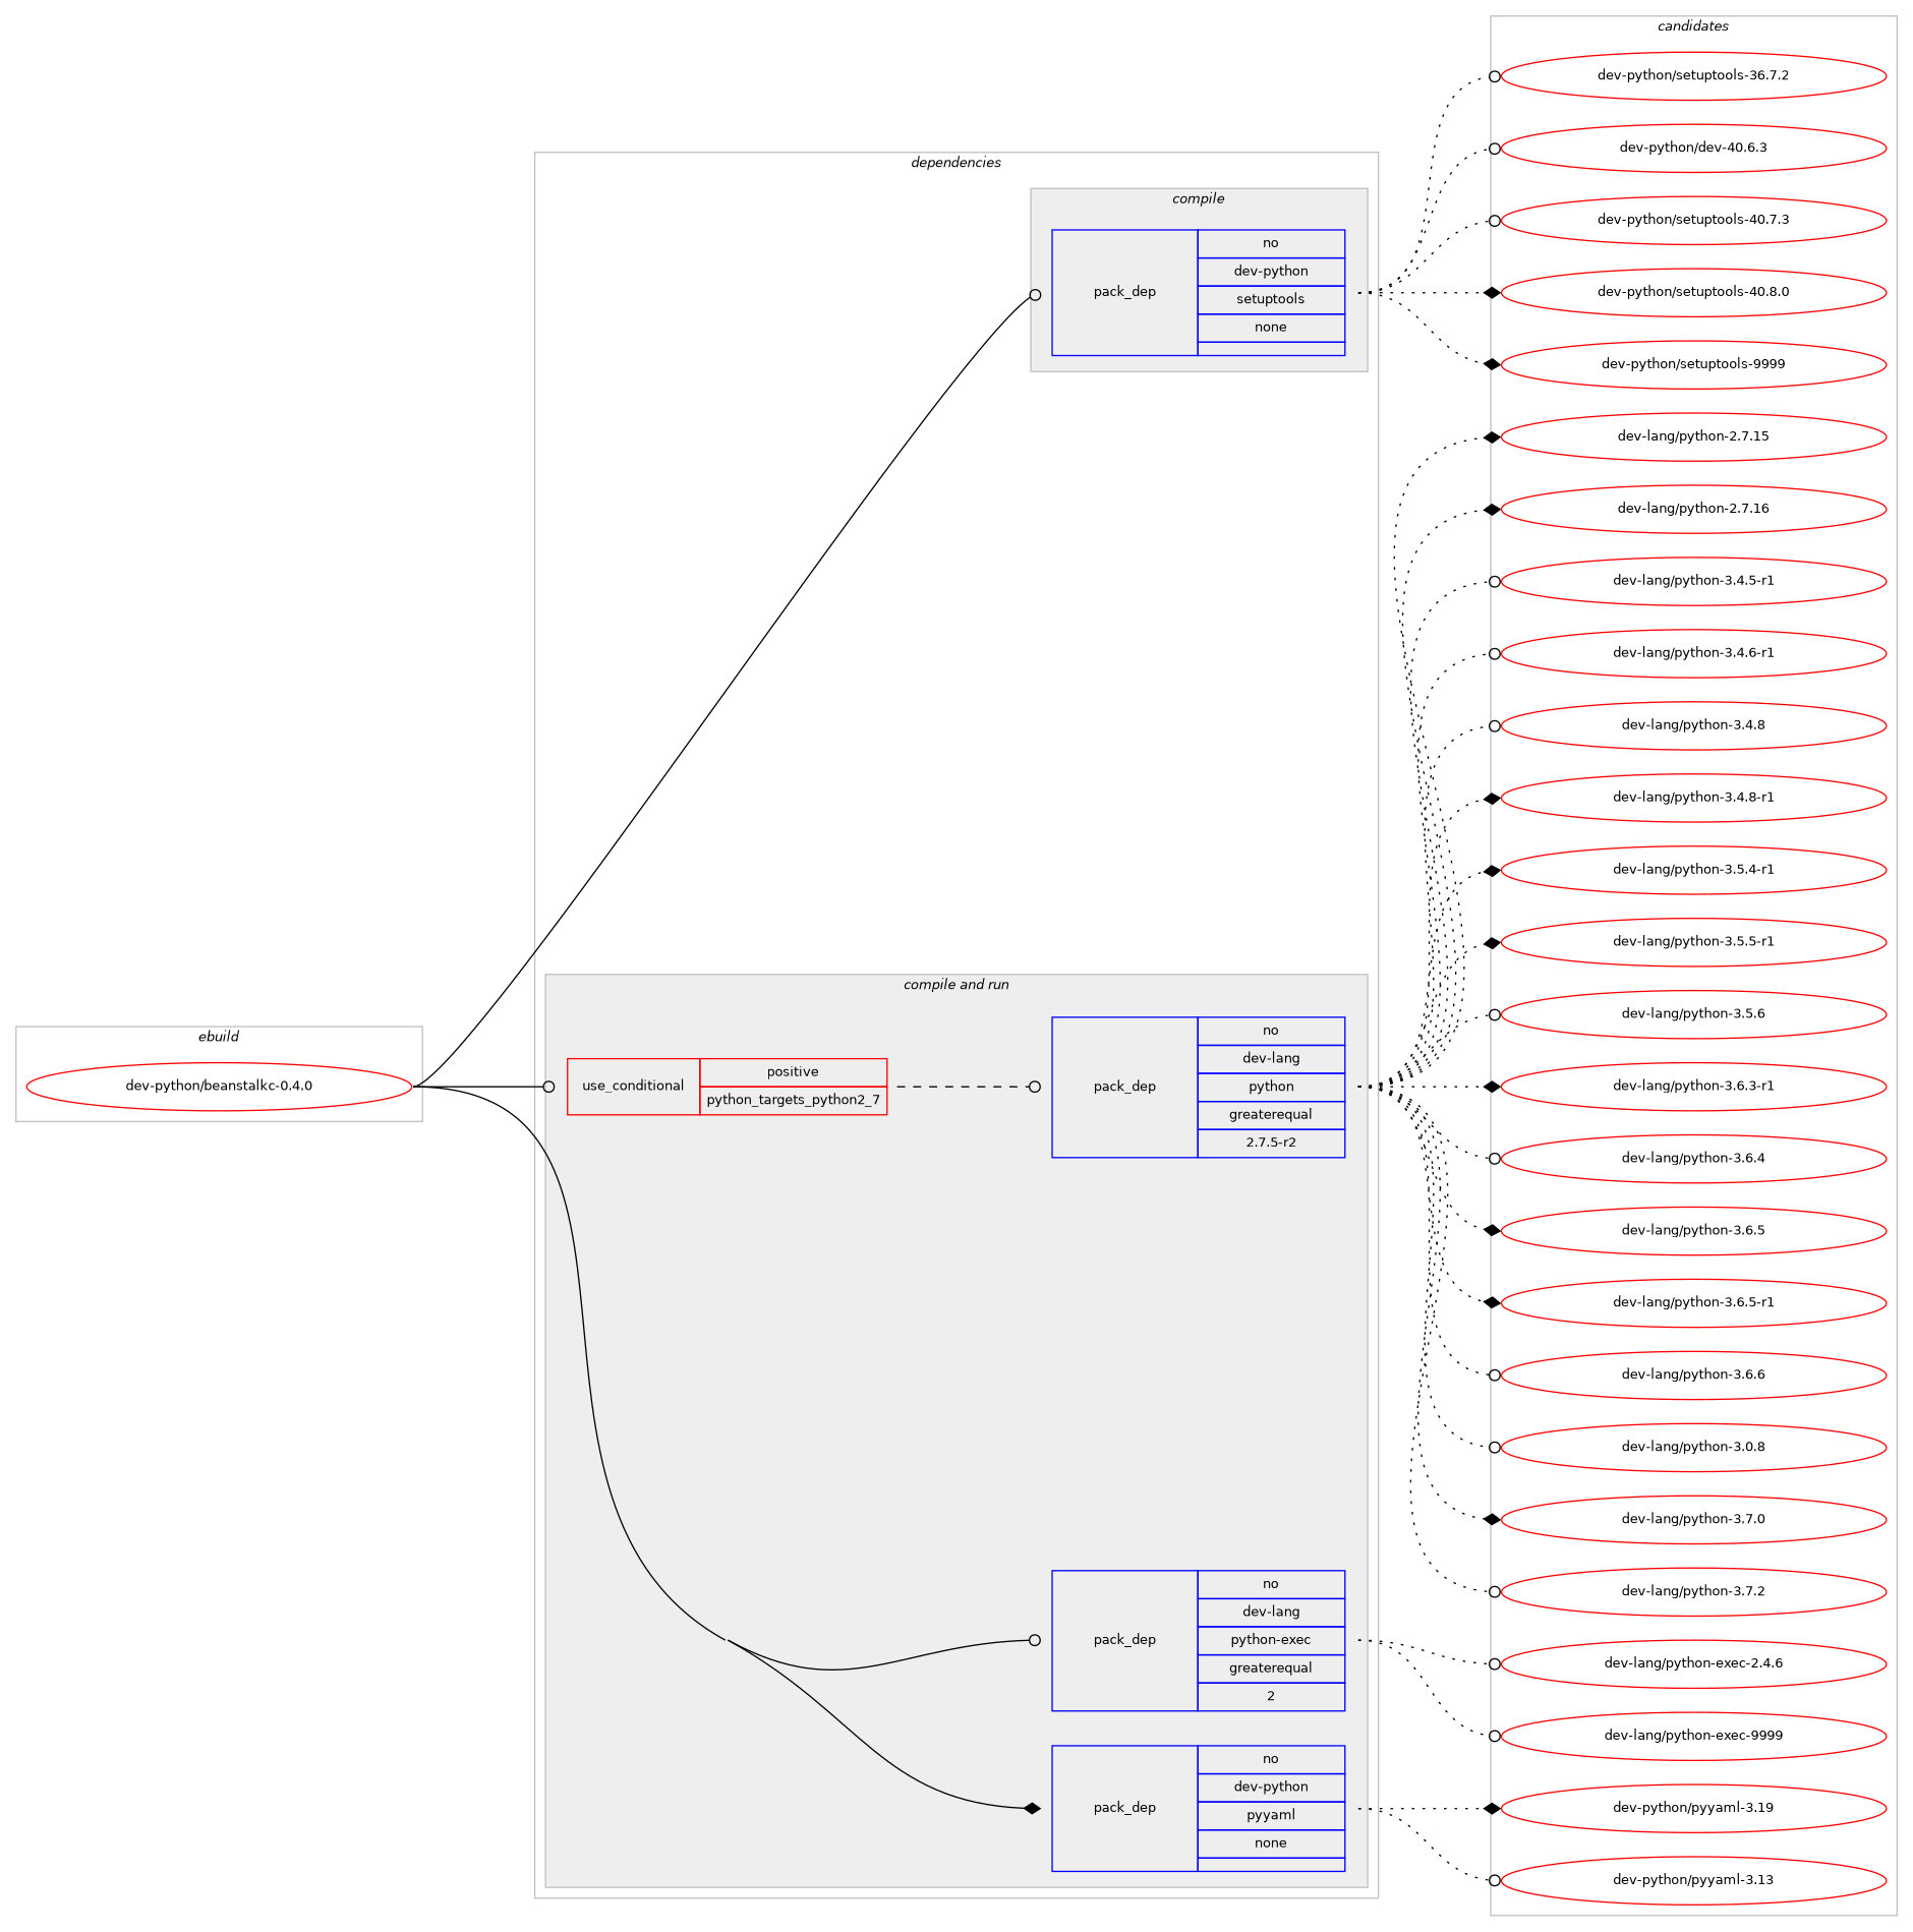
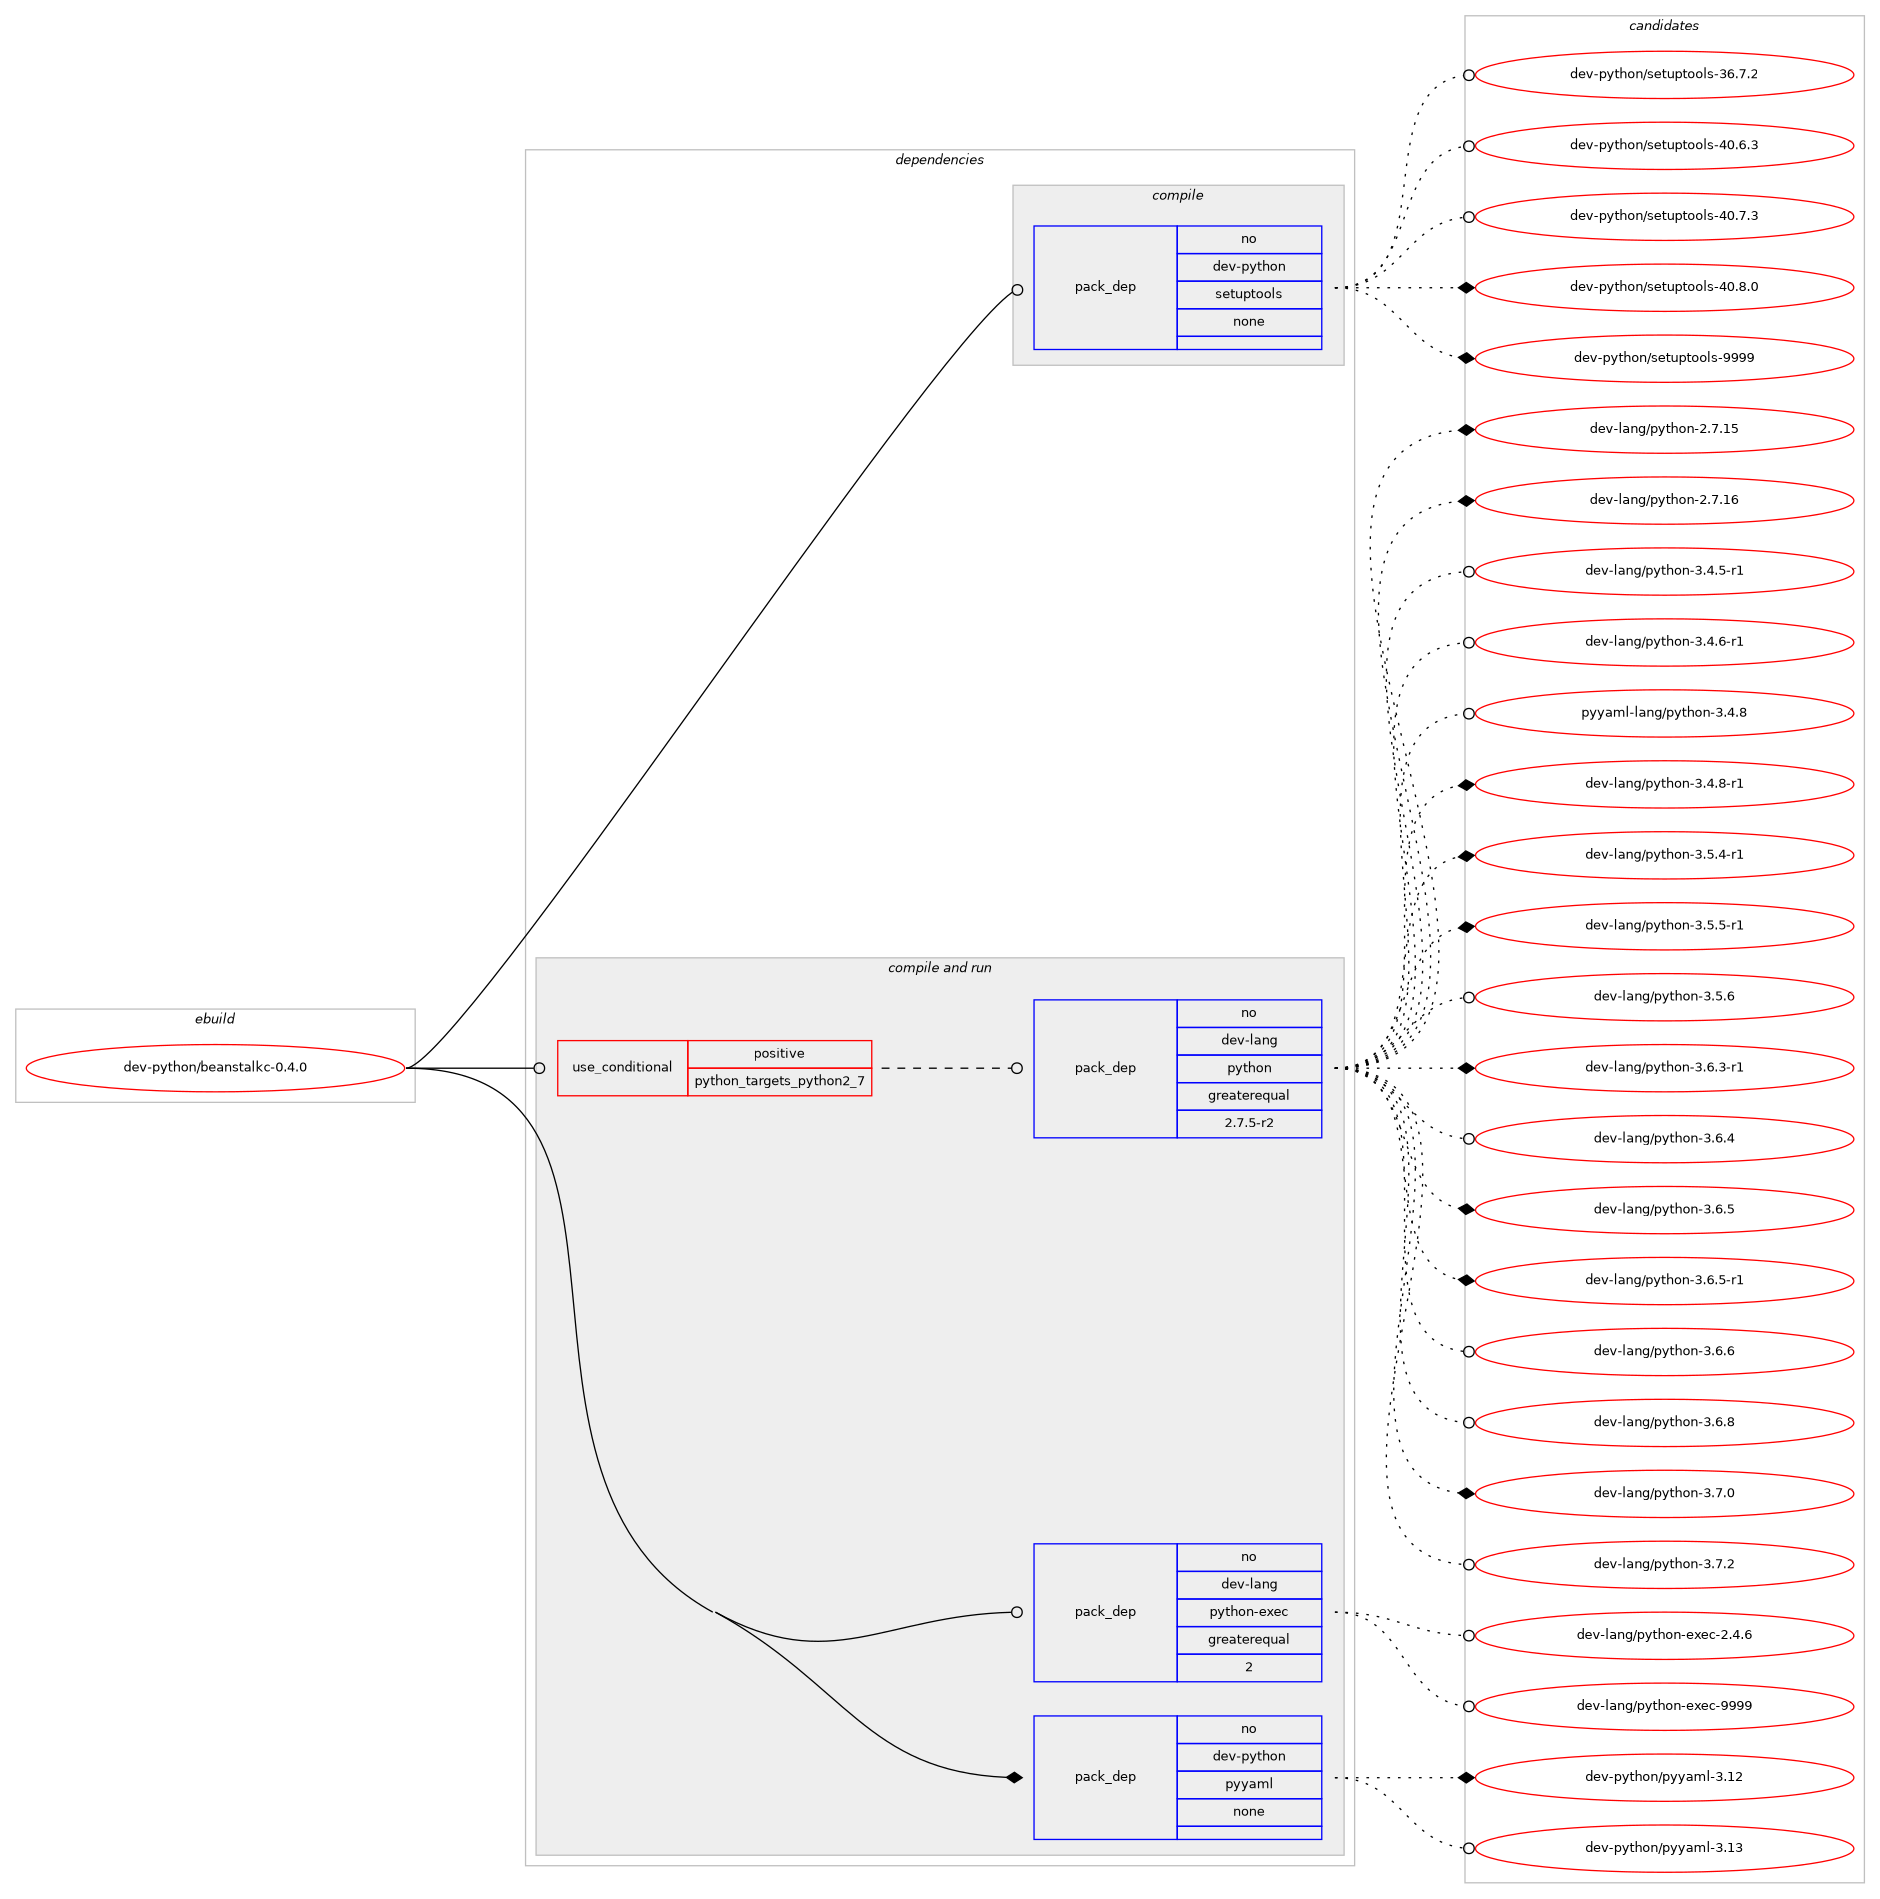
  digraph {
    compound=true
    concentrate=true
    fontname=Helvetica
    fontsize=10
    newrank=true
    rankdir=LR
    ranksep=1.5
    node [color=red fontname=Helvetica fontsize=10]
    edge [arrowhead=odot headport=w style=dotted tailport=e weight=100]
    n1 [label="dev-python/beanstalkc-0.4.0" width=4]
    n2 [color=blue label=<<TABLE BORDER="0" CELLBORDER="1" CELLSPACING="0" CELLPADDING="4" WIDTH="220"><TR><TD ROWSPAN="6" CELLPADDING="30">pack_dep</TD></TR><TR><TD WIDTH="110">no</TD></TR><TR><TD>dev-python</TD></TR><TR><TD>setuptools</TD></TR><TR><TD>none</TD></TR><TR><TD></TD></TR></TABLE>> shape=none]
    n3 [color=blue label=<<TABLE BORDER="0" CELLBORDER="1" CELLSPACING="0" CELLPADDING="4" WIDTH="220"><TR><TD ROWSPAN="6" CELLPADDING="30">pack_dep</TD></TR><TR><TD WIDTH="110">no</TD></TR><TR><TD>dev-lang</TD></TR><TR><TD>python</TD></TR><TR><TD>greaterequal</TD></TR><TR><TD>2.7.5-r2</TD></TR></TABLE>> shape=none]
    n4 [label=<<TABLE BORDER="0" CELLBORDER="1" CELLSPACING="0" CELLPADDING="4"><TR><TD ROWSPAN="3" CELLPADDING="10">use_conditional</TD></TR><TR><TD>positive</TD></TR><TR><TD>python_targets_python2_7</TD></TR></TABLE>> shape=none]
    n5 [color=blue label=<<TABLE BORDER="0" CELLBORDER="1" CELLSPACING="0" CELLPADDING="4" WIDTH="220"><TR><TD ROWSPAN="6" CELLPADDING="30">pack_dep</TD></TR><TR><TD WIDTH="110">no</TD></TR><TR><TD>dev-lang</TD></TR><TR><TD>python-exec</TD></TR><TR><TD>greaterequal</TD></TR><TR><TD>2</TD></TR></TABLE>> shape=none]
    n6 [color=blue label=<<TABLE BORDER="0" CELLBORDER="1" CELLSPACING="0" CELLPADDING="4" WIDTH="220"><TR><TD ROWSPAN="6" CELLPADDING="30">pack_dep</TD></TR><TR><TD WIDTH="110">no</TD></TR><TR><TD>dev-python</TD></TR><TR><TD>pyyaml</TD></TR><TR><TD>none</TD></TR><TR><TD></TD></TR></TABLE>> shape=none]
    n7 [label="dev-python/setuptools-36.7.2" width=4]
-   n8 [label="dev-python/dev-40.6.3" width=4]
+   n8 [label="dev-python/setuptools-40.6.3" width=4]
    n9 [label="dev-python/setuptools-40.7.3" width=4]
    n10 [label="dev-python/setuptools-40.8.0" width=4]
    n11 [label="dev-python/setuptools-9999" width=4]
    n12 [label="dev-lang/python-2.7.15" width=4]
    n13 [label="dev-lang/python-2.7.16" width=4]
    n14 [label="dev-lang/python-3.4.5-r1" width=4]
    n15 [label="dev-lang/python-3.4.6-r1" width=4]
-   n16 [label="dev-lang/python-3.4.8" width=4]
+   n16 [label="pyyaml-lang/python-3.4.8" width=4]
    n17 [label="dev-lang/python-3.4.8-r1" width=4]
    n18 [label="dev-lang/python-3.5.4-r1" width=4]
    n19 [label="dev-lang/python-3.5.5-r1" width=4]
    n20 [label="dev-lang/python-3.5.6" width=4]
    n21 [label="dev-lang/python-3.6.3-r1" width=4]
    n22 [label="dev-lang/python-3.6.4" width=4]
    n23 [label="dev-lang/python-3.6.5" width=4]
    n24 [label="dev-lang/python-3.6.5-r1" width=4]
    n25 [label="dev-lang/python-3.6.6" width=4]
-   n26 [label="dev-lang/python-3.0.8" width=4]
+   n26 [label="dev-lang/python-3.6.8" width=4]
    n27 [label="dev-lang/python-3.7.0" width=4]
    n28 [label="dev-lang/python-3.7.2" width=4]
    n29 [label="dev-lang/python-exec-2.4.6" width=4]
    n30 [label="dev-lang/python-exec-9999" width=4]
-   n31 [label="dev-python/pyyaml-3.19" width=4]
+   n31 [label="dev-python/pyyaml-3.12" width=4]
    n32 [label="dev-python/pyyaml-3.13" width=4]
    subgraph cluster_1 {
      color=gray
      label=<<i>ebuild</i>>
      rank=same
      n1
    }
    subgraph cluster_2 {
      color=gray
      label=<<i>dependencies</i>>
      subgraph cluster_3 {
        color=gray
        fillcolor="#eeeeee"
        label=<<i>compile</i>>
        style=filled
        subgraph sub_4 {
          color=gray
          fillcolor="#eeeeee"
          label=<<i>compile</i>>
          style=filled
          n2
        }
      }
      subgraph cluster_5 {
        color=gray
        fillcolor="#eeeeee"
        label=<<i>compile and run</i>>
        style=filled
        subgraph sub_6 {
          color=gray
          fillcolor="#eeeeee"
          label=<<i>compile and run</i>>
          style=filled
          n4
          subgraph sub_7 {
            color=gray
            fillcolor="#eeeeee"
            label=<<i>compile and run</i>>
            style=filled
            n3
          }
        }
        subgraph sub_8 {
          color=gray
          fillcolor="#eeeeee"
          label=<<i>compile and run</i>>
          style=filled
          n5
        }
        subgraph sub_9 {
          color=gray
          fillcolor="#eeeeee"
          label=<<i>compile and run</i>>
          style=filled
          n6
        }
      }
      subgraph cluster_10 {
        color=gray
        fillcolor="#eeeeee"
        label=<<i>run</i>>
        style=filled
      }
    }
    subgraph cluster_11 {
      color=gray
      label=<<i>candidates</i>>
      rank=same
      subgraph sub_12 {
        color=black
        label=<<i>candidates</i>>
        nodesep=1
        rank=same
        n7
        n8
        n9
        n10
        n11
      }
      subgraph sub_13 {
        color=black
        label=<<i>candidates</i>>
        nodesep=1
        rank=same
        n12
        n13
        n14
        n15
        n16
        n17
        n18
        n19
        n20
        n21
        n22
        n23
        n24
        n25
        n26
        n27
        n28
      }
      subgraph sub_14 {
        color=black
        label=<<i>candidates</i>>
        nodesep=1
        rank=same
        n29
        n30
      }
      subgraph sub_15 {
        color=black
        label=<<i>candidates</i>>
        nodesep=1
        rank=same
        n31
        n32
      }
    }
    n1 -> n2 [style=solid weight=20]
    n1 -> n4 [style=solid weight=20]
    n1 -> n5 [style=solid weight=20]
    n1 -> n6 [arrowhead=diamond style=solid weight=20]
    n2 -> n7
    n2 -> n8
    n2 -> n9
    n2 -> n10 [arrowhead=diamond]
    n2 -> n11 [arrowhead=diamond]
    n3 -> n12 [arrowhead=diamond]
    n3 -> n13 [arrowhead=diamond]
    n3 -> n14
    n3 -> n15
    n3 -> n16
    n3 -> n17 [arrowhead=diamond]
    n3 -> n18 [arrowhead=diamond]
    n3 -> n19 [arrowhead=diamond]
    n3 -> n20
    n3 -> n21 [arrowhead=diamond]
    n3 -> n22
    n3 -> n23 [arrowhead=diamond]
    n3 -> n24 [arrowhead=diamond]
    n3 -> n25
    n3 -> n26
    n3 -> n27 [arrowhead=diamond]
    n3 -> n28
    n4 -> n3 [style=dashed weight=20]
    n5 -> n29
    n5 -> n30
    n6 -> n31 [arrowhead=diamond]
    n6 -> n32
  }
